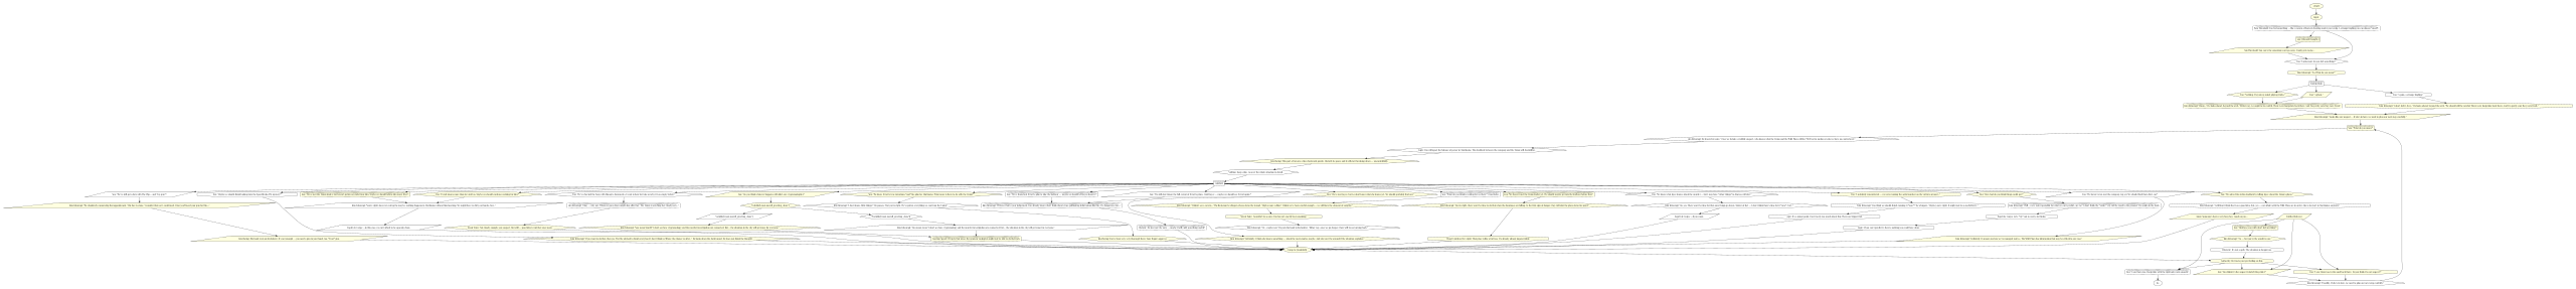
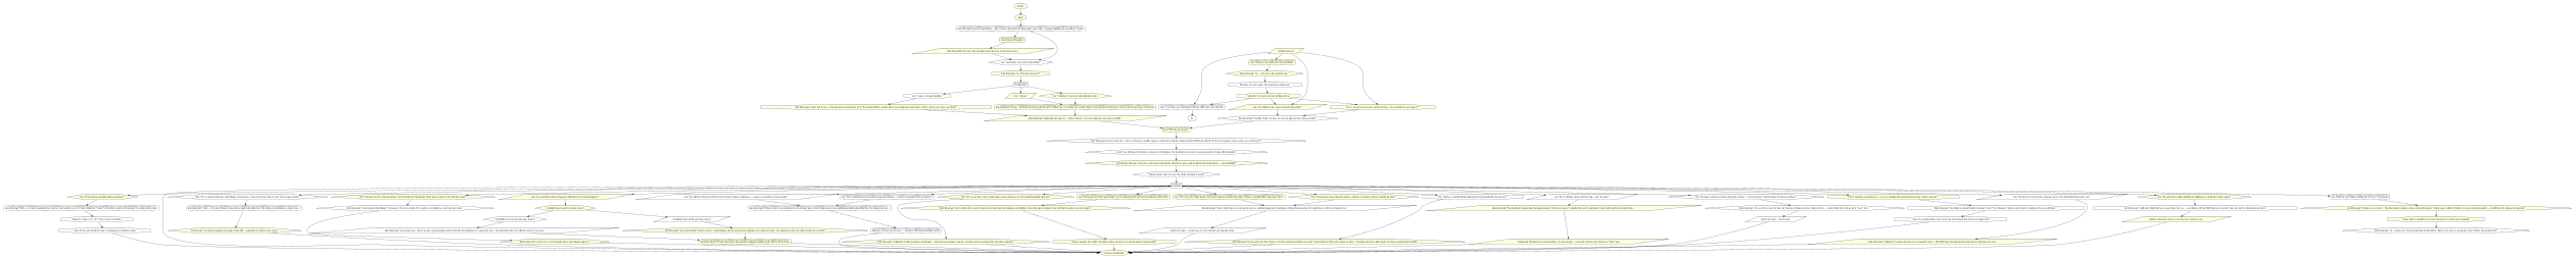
  digraph {
    fontname="Playfair Display"
    node [fillcolor=lightyellow fontname="Playfair Display" shape=hexagon style=filled]
    edge [fontname="Playfair Display"]
    n1 [label=START shape=octagon]
    n2 [label=input shape=octagon]
    n3 [fillcolor=white label="Pain Threshold: You feel something -- like a swarm of hornets buzzing under your scalp. A strange tingling you can almost *smell*." shape=cylinder]
    n4 [label="You: [Discard thought.]" shape=cylinder]
    n5 [fillcolor=white label="You: \"Lieutenant, do you feel something?\""]
    n6 [label="You: \"Do you think whatever happens will affect our cryptozoologists?\"" shape=parallelogram]
    n7 [label="Variable[\"coast.morell_greeting_done\"]"]
    n8 [fillcolor=white label="Variable[\"coast.morell_greeting_done\"]" shape=parallelogram]
    n9 [fillcolor=white label="!(Variable[\"coast.morell_greeting_done\"])"]
    n10 [fillcolor=white label="Kim Kitsuragi: \"Well... we're not responsible for what we can't predict, are we? I don't think the *entire* city will be razed to the ground.\" He smiles in the dark." shape=cylinder]
    n11 [fillcolor=white label="Esprit de Corps: Let's *try* not to worry, he thinks." shape=octagon]
    n12 [fillcolor=white label="Logic: If you can't predict it, there's nothing you could have done." shape=octagon]
    n13 [label="Jump to: [mainhub]"]
    n14 [label="Authority: He trusts your gut feeling on this." shape=octagon]
    n15 [fillcolor=white label="You: \"I saw them too. Footprints with the right sole worn smooth.\"" shape=cylinder]
    n16 [label="You: \"You think it's the suspect who left the prints?\"" shape=parallelogram]
    n17 [label="You: \"I saw them too, in the sand back there. Do you think it's our suspect?\"" shape=octagon]
    80 [fillcolor=white shape=octagon]
    n19 [fillcolor=white label="Kim Kitsuragi: \"Possibly. If she's in here, we need to plan our next step carefully.\""]
    n20 [fillcolor=white label="Kim Kitsuragi: He lowers his voice. \"Once we detain a credible suspect, who knows what the Union and the Wild Pines will do? We'll set in motion events we have no control over.\""]
    n21 [fillcolor=white label="Logic: You will upset the balance of power in Martinaise. The deadlock between the company and the Union will destabilize."]
    n22 [label="Interfacing: This part of town is a fine clockwork puzzle. Disturb its peace and it will start breaking down -- uncontrollably."]
    n23 [label="Savoir Faire: Not closely enough, you suspect. But still -- good idea to visit her once more."]
    n24 [fillcolor=white label=mainhub shape=cylinder]
    n25 [label="Kim Kitsuragi: \"Hmm...\" He looks ahead, beyond the arch. \"Either way, we ought to be careful. There were footprints back there. And I'm pretty sure they were fresh.\"" shape=cylinder]
    n26 [label="Kim Kitsuragi: \"Looks like our suspect -- if she's in here, we need to plan our next step carefully.\"" shape=parallelogram]
    n27 [label="You: \"What do you mean?\"" shape=cylinder]
    n28 [label="You: \"We know Evrart's true intentions *and* his plan for Martinaise. What more is there to do with the Union?\""]
    n29 [fillcolor=white label="Kim Kitsuragi: \"I don't know, little things?\" He pauses. \"But you're right. We've gotten everything we can from the Union.\""]
    n30 [label="Interfacing: You've been very, very thorough there. Your fingers approve."]
    n31 [fillcolor=white label="Kim Kitsuragi: \"You mean Lena? I don't see how cryptozoology and the murder investigation are connected. But... the situation in the city will get tense for everyone.\"" shape=parallelogram]
    n32 [label="Reaction Speed: If it gets that tense, the amateur zoologists might not be able to do their job." shape=cylinder]
    n33 [fillcolor=white label="Untitled hub" shape=cylinder]
    n34 [label="You: \"Nothing. It's just my mind playing tricks.\""]
    n35 [fillcolor=white label="You: \"A pain, a strange tingling.\"" shape=octagon]
    n36 [label="You: \"A ghost.\"" shape=parallelogram]
    n37 [label="Kim Kitsuragi: \"I don't feel it, but...\" He looks ahead, beyond the arch. \"We should still be careful. There were footprints back there. And I'm pretty sure they were fresh.\"" shape=octagon]
    n38 [fillcolor=white label="You: \"We still don't know the full extent of Evrart's plans. I told Joyce -- maybe we should see Evrart again?\"" shape=parallelogram]
    n39 [fillcolor=white label="Kim Kitsuragi: \"I'll leave that to your judgement. You already know what I think about cross-pollinating information like this. It's dangerous, but...\"" shape=cylinder]
    n40 [fillcolor=white label="Rhetoric: He just can't be sure -- maybe it will yield something useful?" shape=cylinder]
    n41 [label="You: \"We've met Joyce, but we don't know what she knows yet. We should probably find out.\""]
    n42 [label="You: \"We haven't met the Union leader yet. We should maybe get into the harbour before this?\"" shape=cylinder]
    n43 [label="You: \"We've met the Union leader, but haven't gotten any info from him. Maybe we should talk to him more first?\"" shape=cylinder]
    n44 [fillcolor=white label="You: \"We know what Joyce knows about the murder -- but I may have *other things* to discuss with her.\""]
    n45 [label="You: \"I suddenly remembered -- we were running the serial number on the victim's armour...\"" shape=octagon]
    n46 [label="You: \"How bad do you think things could get?\""]
    n47 [fillcolor=white label="You: \"We haven't even met the company rep yet. We should find them first, no?\"" shape=parallelogram]
    n48 [fillcolor=white label="You: \"We've found out Evrart's plan to take the harbour -- maybe we should tell Joyce about it?\"" shape=cylinder]
    n49 [label="You: \"We solved the strike deadlock by telling Joyce about the Union's plans.\""]
    n50 [fillcolor=white label="You: \"We've still got a date with The Pigs... and *my gun*.\"" shape=parallelogram]
    n51 [fillcolor=white label="You: \"Maybe we should finish looking into the Speedfreaks FM mystery?\"" shape=octagon]
    n52 [label="You: \"Evrart knows more than he's told us. Maybe we should continue working for him?\""]
    n53 [fillcolor=white label="You: \"What do you think is waiting for us there?\" (Conclude.)" shape=cylinder]
    n54 [fillcolor=white label="You: \"We've checked the buoy with Klaasje's documents. I want to hear her take on why it was empty before.\""]
    n55 [label="Pain Threshold: You can't, the sensation won't go away. It only gets worse..." shape=parallelogram]
    n56 [label="You: \"Hold on, you really don't feel anything?\"" shape=cylinder]
    n57 [label="Kim Kitsuragi: \"No -- but you're the sensitive one.\""]
    n58 [fillcolor=white label="Rhetoric: It's not a quib. The situation is dangerous." shape=octagon]
    n59 [label="Kim Kitsuragi: \"Definitely. I think she knows something -- about the mercenaries, maybe. And she won't be around if the situation explodes.\""]
    n60 [label="Kim Kitsuragi: \"No. What do you mean?\"" shape=octagon]
    n61 [label="Kim Kitsuragi: \"You're right, there won't be time to do that when the dominoes are falling. At the first sign of danger, they will shut the place down for good.\""]
    n62 [label="Visual Calculus: He's right. That place is like a fortress. It's already almost impenetrable." shape=octagon]
    n63 [fillcolor=white label="Esprit de Corps: ...in this case, we can't afford to be squeaky clean." shape=parallelogram]
    n64 [label="Kim Kitsuragi: \"If you want to do that, then yes. We'd be advised to finish every lead. I don't think we'll have the chance to after...\" He looks down the dark tunnel. He does not finish the thought."]
    n65 [fillcolor=white label="Kim Kitsuragi: \"You're right, however corrupt he may be, nothing happens in Martinaise without him knowing. We might have to dirty our hands, but...\"" shape=parallelogram]
    n66 [label="Interfacing: His hand rests on his holster. It's not enough -- you need a gun in your hand, too. *Your* gun." shape=parallelogram]
    n67 [fillcolor=white label="Kim Kitsuragi: \"Ah, yes. There won't be time for that once things go down. Matter of fact -- I don't think there's time for it *now*, but...\""]
    n68 [fillcolor=white label="Esprit de Corps: ...if you must." shape=parallelogram]
    n69 [label="Savoir Faire: I wouldn't be so sure. You haven't exactly been sneaking." shape=octagon]
    n70 [fillcolor=white label="Kim Kitsuragi: \"Or... maybe not.\" He puts his hand to his holster. \"Either way, once we go deeper, there will be no turning back.\""]
    n71 [fillcolor=white label="Kim Kitsuragi: \"You think we should finish running it *now*?\" he whispers. \"Maybe you're right. It might not be as useful later...\"" shape=octagon]
    n72 [fillcolor=white label="Logic: It's a minor point. Don't worry too much about this. There are bigger fish." shape=octagon]
    n73 [label="Kim Kitsuragi: \"Definitely. It amazes me how we've managed not to... The Wild Pines has information that may be critical to our case.\"" shape=parallelogram]
    n74 [fillcolor=white label="Kim Kitsuragi: \"I still don't think that was a good idea, but, yes -- our affairs with the Wild Pines are in order. Since she isn't in Martinaise anymore.\"" shape=octagon]
    n75 [label="Kim Kitsuragi: \"We absolutely cannot skip that appointment.\" His face is stone. \"Consider that 100% confirmed. I fear you'll need your gun for this...\"" shape=parallelogram]
    n76 [label="Kim Kitsuragi: \"I think I see a cavern...\" The lieutenant's whisper echoes down the tunnel. \"Maybe more cellars? I think we've been careful enough -- we still have the element of surprise.\""]
    n77 [fillcolor=white label="Kim Kitsuragi: \"Okay -- why not. Whatever goes down might also affect her. The Union is watching her closely now...\"" shape=cylinder]
    n78 [fillcolor=white label="Volition: Keep calm. Go over the whole situation in detail."]
-   n79 [label="Union: Someone's been a very busy boy. Good on you..." shape=parallelogram]
+   n79 [label="Volition: Someone's been a very busy boy. Good on you..." shape=parallelogram]
    n80 [label="Kim Kitsuragi: \"You mean Morell? I don't see how cryptozoology and the murder investigation are connected. But... the situation in the city will get tense for everyone.\""]
    n81 [label="Untitled hub (02)" shape=parallelogram]
    n1 -> n2
    n2 -> n3
    n3 -> n4
    n3 -> n5
    n4 -> n55
    n5 -> n60
    n6 -> n7
    n7 -> n8
    n7 -> n9
    n8 -> n80
    n9 -> n31
    n10 -> n11
    n11 -> n12
    n12 -> n13
-   n13 -> n14
+   n13 -> n24
    n14 -> n15
    n14 -> n16
    n14 -> n17
    n15 -> 80
    n16 -> n19
    n17 -> n19
    n19 -> n27
    n20 -> n21
    n21 -> n22
    n22 -> n78
    n23 -> n13
    n24 -> n6
    n24 -> n28
    n24 -> n38
    n24 -> n41
    n24 -> n42
    n24 -> n43
    n24 -> n44
    n24 -> n45
    n24 -> n46
    n24 -> n47
    n24 -> n48
    n24 -> n49
    n24 -> n50
    n24 -> n51
    n24 -> n52
    n24 -> n53
    n24 -> n54
    n25 -> n26
    n26 -> n27
    n27 -> n20
    n28 -> n29
    n29 -> n30
    n30 -> n13
    n31 -> n32
    n32 -> n13
    n33 -> n34
    n33 -> n35
    n33 -> n36
    n34 -> n25
    n35 -> n37
    n36 -> n25
    n37 -> n26
    n38 -> n39
    n39 -> n40
    n40 -> n13
    n41 -> n59
    n42 -> n61
    n43 -> n65
    n44 -> n67
    n45 -> n71
    n46 -> n10
    n47 -> n73
    n48 -> n39
    n49 -> n74
    n50 -> n75
    n51 -> n64
    n52 -> n65
    n53 -> n76
    n54 -> n77
    n55 -> n5
    n56 -> n57
    n57 -> n58
    n58 -> n14
    n59 -> n13
    n60 -> n33
    n61 -> n62
    n62 -> n13
    n63 -> n13
    n64 -> n13
    n65 -> n63
    n66 -> n13
    n67 -> n68
    n68 -> n13
    n69 -> n70
    n71 -> n72
    n72 -> n13
    n73 -> n13
    n74 -> n79
    n75 -> n66
    n76 -> n69
    n77 -> n23
    n78 -> n24
    n79 -> n13
    n80 -> n32
    n81 -> n15
    n81 -> n16
    n81 -> n17
    n81 -> n56
  }
